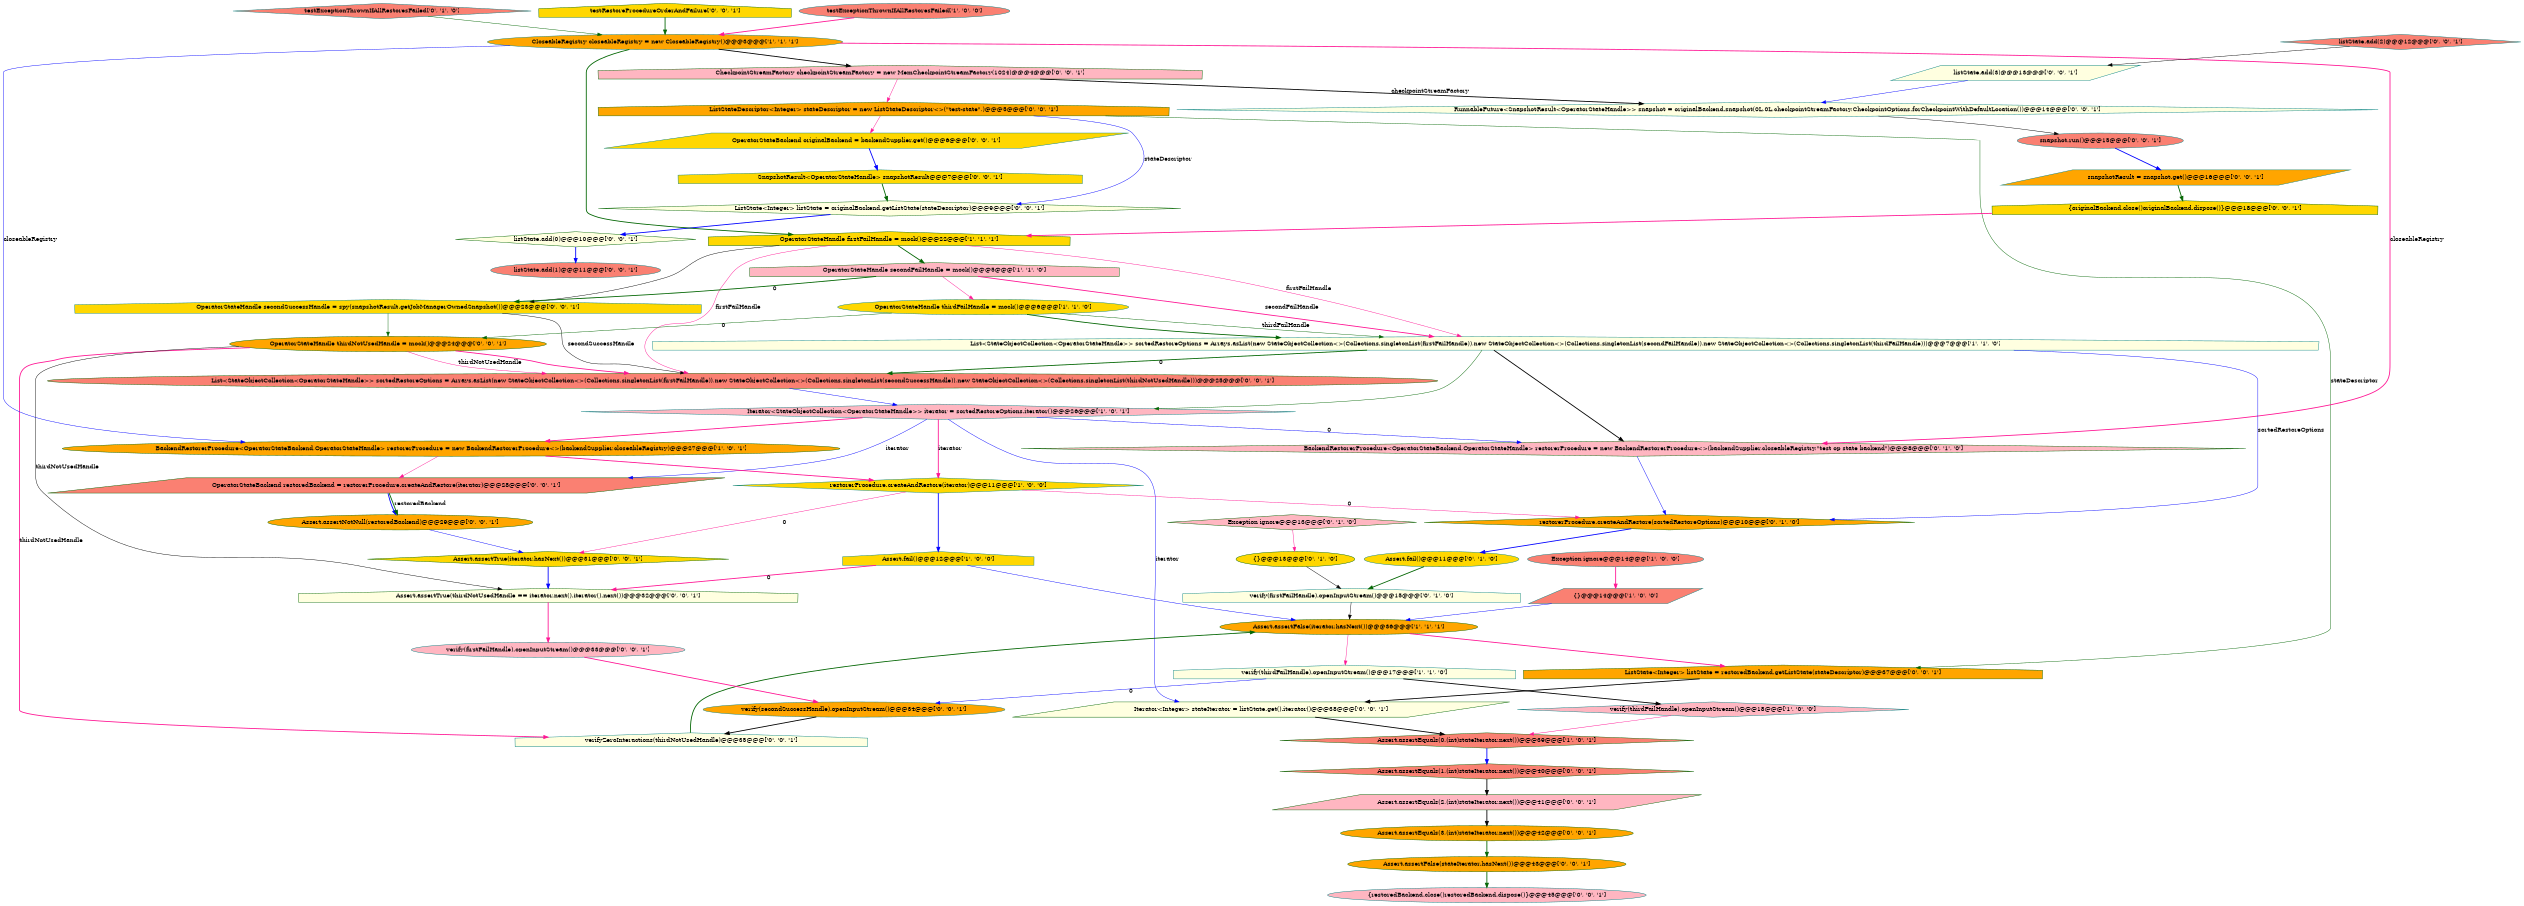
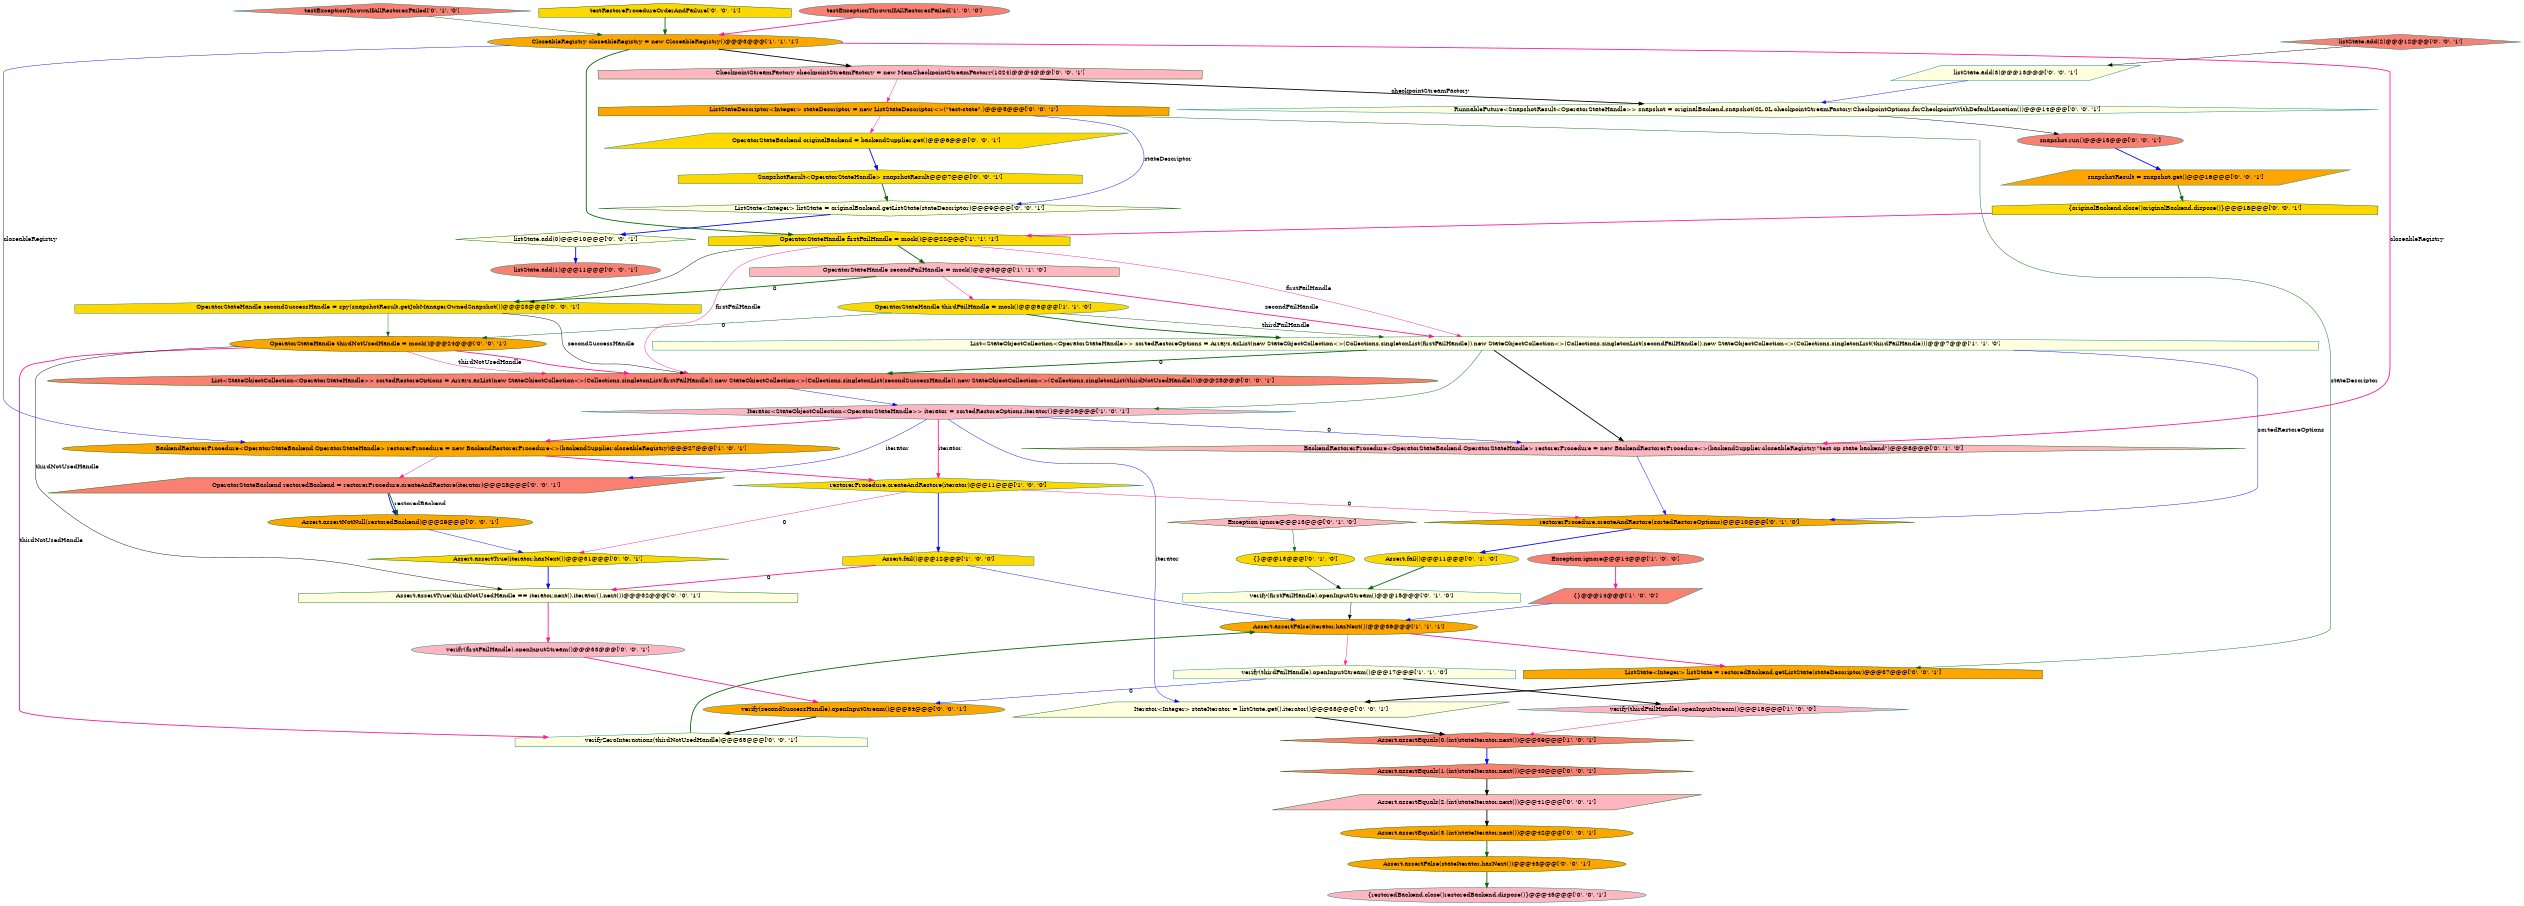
  digraph {
    node [color=teal fillcolor=gold shape=ellipse style=filled]
    edge [color=deeppink style=bold]
    n1 [label="OperatorStateHandle secondSuccessHandle = spy(snapshotResult.getJobManagerOwnedSnapshot())@@@23@@@['0', '0', '1']" shape=house]
    n2 [color=darkgreen fillcolor=salmon label="List<StateObjectCollection<OperatorStateHandle>> sortedRestoreOptions = Arrays.asList(new StateObjectCollection<>(Collections.singletonList(firstFailHandle)),new StateObjectCollection<>(Collections.singletonList(secondSuccessHandle)),new StateObjectCollection<>(Collections.singletonList(thirdNotUsedHandle)))@@@25@@@['0', '0', '1']"]
    n3 [color=darkgreen fillcolor=orange label="OperatorStateHandle thirdNotUsedHandle = mock()@@@24@@@['0', '0', '1']"]
    n4 [fillcolor=lightpink label="Iterator<StateObjectCollection<OperatorStateHandle>> iterator = sortedRestoreOptions.iterator()@@@26@@@['1', '0', '1']" shape=diamond]
    n5 [fillcolor=lightyellow label="verifyZeroInteractions(thirdNotUsedHandle)@@@35@@@['0', '0', '1']" shape=house]
    n6 [color=darkgreen fillcolor=lightyellow label="Assert.assertTrue(thirdNotUsedHandle == iterator.next().iterator().next())@@@32@@@['0', '0', '1']" shape=house]
    n7 [color=darkgreen fillcolor=lightpink label="BackendRestorerProcedure<OperatorStateBackend,OperatorStateHandle> restorerProcedure = new BackendRestorerProcedure<>(backendSupplier,closeableRegistry,\"test op state backend\")@@@8@@@['0', '1', '0']" shape=diamond]
    n8 [color=darkgreen fillcolor=orange label="restorerProcedure.createAndRestore(sortedRestoreOptions)@@@10@@@['0', '1', '0']" shape=diamond]
    n9 [label="Assert.fail()@@@11@@@['0', '1', '0']"]
    n10 [color=darkgreen fillcolor=orange label="ListStateDescriptor<Integer> stateDescriptor = new ListStateDescriptor<>(\"test-state\",)@@@5@@@['0', '0', '1']" shape=house]
    n11 [label="OperatorStateBackend originalBackend = backendSupplier.get()@@@6@@@['0', '0', '1']" shape=parallelogram]
    n12 [color=darkgreen fillcolor=orange label="ListState<Integer> listState = restoredBackend.getListState(stateDescriptor)@@@37@@@['0', '0', '1']" shape=house]
    n13 [color=darkgreen fillcolor=lightyellow label="ListState<Integer> listState = originalBackend.getListState(stateDescriptor)@@@9@@@['0', '0', '1']" shape=diamond]
    n14 [label="SnapshotResult<OperatorStateHandle> snapshotResult@@@7@@@['0', '0', '1']" shape=house]
    n15 [color=darkgreen fillcolor=lightyellow label="Iterator<Integer> stateIterator = listState.get().iterator()@@@38@@@['0', '0', '1']" shape=parallelogram]
    n16 [color=darkgreen fillcolor=lightyellow label="listState.add(0)@@@10@@@['0', '0', '1']" shape=diamond]
    n17 [color=darkgreen fillcolor=orange label="Assert.assertFalse(iterator.hasNext())@@@36@@@['1', '1', '1']"]
    n18 [fillcolor=lightyellow label="verify(thirdFailHandle).openInputStream()@@@17@@@['1', '1', '0']" shape=house]
    n19 [fillcolor=orange label="CloseableRegistry closeableRegistry = new CloseableRegistry()@@@3@@@['1', '1', '1']"]
    n20 [color=darkgreen fillcolor=lightpink label="CheckpointStreamFactory checkpointStreamFactory = new MemCheckpointStreamFactory(1024)@@@4@@@['0', '0', '1']" shape=house]
    n21 [color=darkgreen fillcolor=orange label="BackendRestorerProcedure<OperatorStateBackend,OperatorStateHandle> restorerProcedure = new BackendRestorerProcedure<>(backendSupplier,closeableRegistry)@@@27@@@['1', '0', '1']"]
    n22 [color=darkgreen label="OperatorStateHandle firstFailHandle = mock()@@@22@@@['1', '1', '1']" shape=house]
    n23 [fillcolor=lightyellow label="RunnableFuture<SnapshotResult<OperatorStateHandle>> snapshot = originalBackend.snapshot(0L,0L,checkpointStreamFactory,CheckpointOptions.forCheckpointWithDefaultLocation())@@@14@@@['0', '0', '1']" shape=diamond]
    n24 [color=darkgreen fillcolor=salmon label="OperatorStateBackend restoredBackend = restorerProcedure.createAndRestore(iterator)@@@28@@@['0', '0', '1']" shape=parallelogram]
    n25 [label="restorerProcedure.createAndRestore(iterator)@@@11@@@['1', '0', '0']" shape=diamond]
    n26 [color=darkgreen fillcolor=lightpink label="OperatorStateHandle secondFailHandle = mock()@@@5@@@['1', '1', '0']" shape=house]
    n27 [fillcolor=lightyellow label="List<StateObjectCollection<OperatorStateHandle>> sortedRestoreOptions = Arrays.asList(new StateObjectCollection<>(Collections.singletonList(firstFailHandle)),new StateObjectCollection<>(Collections.singletonList(secondFailHandle)),new StateObjectCollection<>(Collections.singletonList(thirdFailHandle)))@@@7@@@['1', '1', '0']" shape=house]
    n28 [color=darkgreen fillcolor=orange label="Assert.assertNotNull(restoredBackend)@@@29@@@['0', '0', '1']"]
    n29 [color=darkgreen label="Assert.assertTrue(iterator.hasNext())@@@31@@@['0', '0', '1']" shape=diamond]
    n30 [fillcolor=salmon label="testExceptionThrownIfAllRestoresFailed['0', '1', '0']" shape=diamond]
    n31 [color=darkgreen fillcolor=salmon label="Assert.assertEquals(0,(int)stateIterator.next())@@@39@@@['1', '0', '1']" shape=diamond]
    n32 [color=darkgreen fillcolor=salmon label="Assert.assertEquals(1,(int)stateIterator.next())@@@40@@@['0', '0', '1']" shape=diamond]
    n33 [color=darkgreen fillcolor=lightpink label="Assert.assertEquals(2,(int)stateIterator.next())@@@41@@@['0', '0', '1']" shape=parallelogram]
    n34 [fillcolor=lightpink label="verify(firstFailHandle).openInputStream()@@@33@@@['0', '0', '1']"]
    n35 [fillcolor=orange label="verify(secondSuccessHandle).openInputStream()@@@34@@@['0', '0', '1']"]
    n36 [color=darkgreen fillcolor=orange label="Assert.assertEquals(3,(int)stateIterator.next())@@@42@@@['0', '0', '1']"]
    n37 [fillcolor=salmon label="listState.add(2)@@@12@@@['0', '0', '1']" shape=diamond]
    n38 [fillcolor=lightyellow label="listState.add(3)@@@13@@@['0', '0', '1']" shape=parallelogram]
    n39 [label="Assert.fail()@@@12@@@['1', '0', '0']" shape=house]
    n40 [color=darkgreen label="{originalBackend.close()originalBackend.dispose()}@@@18@@@['0', '0', '1']" shape=house]
    n41 [color=darkgreen label="testRestoreProcedureOrderAndFailure['0', '0', '1']" shape=house]
    n42 [fillcolor=lightpink label="{restoredBackend.close()restoredBackend.dispose()}@@@45@@@['0', '0', '1']"]
    n43 [fillcolor=salmon label="snapshot.run()@@@15@@@['0', '0', '1']"]
    n44 [fillcolor=lightpink label="verify(thirdFailHandle).openInputStream()@@@18@@@['1', '0', '0']" shape=diamond]
    n45 [color=darkgreen fillcolor=lightpink label="Exception ignore@@@13@@@['0', '1', '0']" shape=diamond]
    n46 [color=darkgreen label="{}@@@13@@@['0', '1', '0']"]
    n47 [fillcolor=lightyellow label="verify(firstFailHandle).openInputStream()@@@15@@@['0', '1', '0']" shape=house]
    n48 [fillcolor=salmon label="{}@@@14@@@['1', '0', '0']" shape=parallelogram]
    n49 [fillcolor=orange label="snapshotResult = snapshot.get()@@@16@@@['0', '0', '1']" shape=parallelogram]
    n50 [label="OperatorStateHandle thirdFailHandle = mock()@@@6@@@['1', '1', '0']"]
    n51 [fillcolor=salmon label="listState.add(1)@@@11@@@['0', '0', '1']"]
    n52 [color=darkgreen fillcolor=orange label="Assert.assertFalse(stateIterator.hasNext())@@@43@@@['0', '0', '1']"]
    n53 [fillcolor=salmon label="Exception ignore@@@14@@@['1', '0', '0']"]
    n54 [fillcolor=salmon label="testExceptionThrownIfAllRestoresFailed['1', '0', '0']"]
    n1 -> n2 [color=black label=secondSuccessHandle style=solid]
    n1 -> n3 [color=darkgreen style=solid]
    n2 -> n4 [color=blue style=solid]
    n3 -> n2 [label=thirdNotUsedHandle style=solid]
    n3 -> n2
    n3 -> n5 [label=thirdNotUsedHandle]
    n3 -> n6 [color=black label=thirdNotUsedHandle style=solid]
    n4 -> n7 [color=blue label=0 style=solid]
    n4 -> n15 [color=blue label=iterator style=solid]
    n4 -> n21
    n4 -> n24 [color=blue label=iterator style=solid]
    n4 -> n25 [label=iterator]
    n5 -> n17 [color=darkgreen]
    n6 -> n34
    n7 -> n8 [color=blue style=solid]
    n8 -> n9 [color=blue]
    n9 -> n47 [color=darkgreen]
    n10 -> n11 [style=solid]
    n10 -> n12 [color=darkgreen label=stateDescriptor style=solid]
    n10 -> n13 [color=blue label=stateDescriptor style=solid]
    n11 -> n14 [color=blue]
    n12 -> n15 [color=black]
    n13 -> n16 [color=blue]
    n14 -> n13 [color=darkgreen]
    n15 -> n31 [color=black]
    n16 -> n51 [color=blue]
    n17 -> n12
    n17 -> n18 [style=solid]
    n18 -> n35 [color=blue label=0 style=solid]
    n18 -> n44 [color=black]
    n19 -> n7 [label=closeableRegistry]
    n19 -> n20 [color=black]
    n19 -> n21 [color=blue label=closeableRegistry style=solid]
    n19 -> n22 [color=darkgreen]
    n20 -> n10 [style=solid]
    n20 -> n23 [color=black label=checkpointStreamFactory]
    n21 -> n24 [style=solid]
    n21 -> n25
    n22 -> n1 [color=black style=solid]
    n22 -> n2 [label=firstFailHandle style=solid]
    n22 -> n26 [color=darkgreen]
    n22 -> n27 [label=firstFailHandle style=solid]
    n23 -> n43 [color=black style=solid]
    n24 -> n28 [color=blue]
    n24 -> n28 [color=darkgreen label=restoredBackend]
    n25 -> n8 [label=0 style=solid]
    n25 -> n29 [label=0 style=solid]
    n25 -> n39 [color=blue]
    n26 -> n1 [color=darkgreen label=0]
    n26 -> n27 [label=secondFailHandle]
    n26 -> n50 [style=solid]
    n27 -> n2 [color=darkgreen label=0]
    n27 -> n4 [color=darkgreen style=solid]
    n27 -> n7 [color=black]
    n27 -> n8 [color=blue label=sortedRestoreOptions style=solid]
    n28 -> n29 [color=blue style=solid]
    n29 -> n6 [color=blue]
    n30 -> n19 [color=darkgreen style=solid]
    n31 -> n32 [color=blue]
    n32 -> n33 [color=black]
    n33 -> n36 [color=black]
    n34 -> n35
    n35 -> n5 [color=black]
    n36 -> n52 [color=darkgreen]
    n37 -> n38 [color=black style=solid]
    n38 -> n23 [color=blue style=solid]
    n39 -> n6 [label=0]
    n39 -> n17 [color=blue style=solid]
    n40 -> n22
    n41 -> n19 [color=darkgreen]
    n43 -> n49 [color=blue]
    n44 -> n31 [style=solid]
-   n45 -> n46 [style=solid]
+   n45 -> n46 [color=darkgreen style=solid]
    n46 -> n47 [color=black style=solid]
    n47 -> n17 [color=black style=solid]
    n48 -> n17 [color=blue style=solid]
    n49 -> n40 [color=darkgreen]
    n50 -> n3 [color=darkgreen label=0 style=solid]
    n50 -> n27 [color=darkgreen]
    n50 -> n27 [color=darkgreen label=thirdFailHandle style=solid]
    n52 -> n42 [color=darkgreen]
    n53 -> n48
    n54 -> n19
  }
